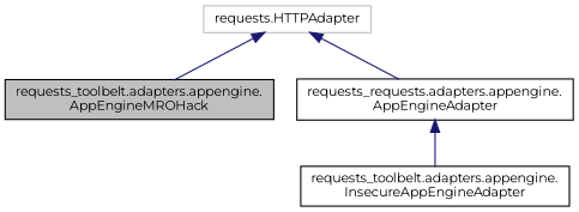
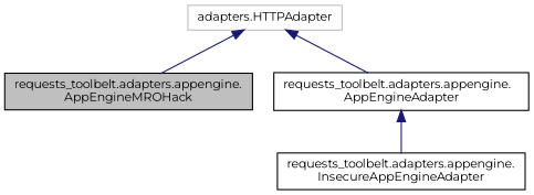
  digraph {
    fontname=Montserrat
    node [color=black fillcolor=white fontname=Montserrat fontsize=10 shape=record style=filled]
    edge [color=midnightblue dir=back fontname=Montserrat fontsize=10 labelfontname=Helvetica labelfontsize=10 style=solid]
    n1 [fillcolor=grey75 fontcolor=black height=0.2 label="requests_toolbelt.adapters.appengine.\lAppEngineMROHack" width=0.4]
-   n2 [height=0.2 label="requests_requests.adapters.appengine.\lAppEngineAdapter" width=0.4]
+   n2 [height=0.2 label="requests_toolbelt.adapters.appengine.\lAppEngineAdapter" width=0.4]
    n3 [height=0.2 label="requests_toolbelt.adapters.appengine.\lInsecureAppEngineAdapter" width=0.4]
-   n4 [color=grey75 height=0.2 label="requests.HTTPAdapter" width=0.4]
+   n4 [color=grey75 height=0.2 label="adapters.HTTPAdapter" width=0.4]
    n2 -> n3
    n4 -> n1
    n4 -> n2
  }
